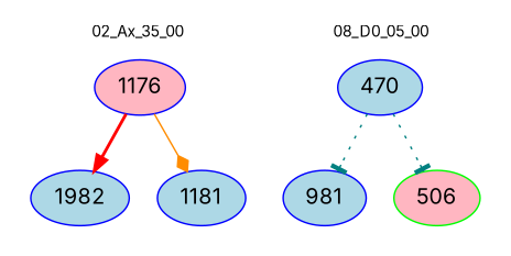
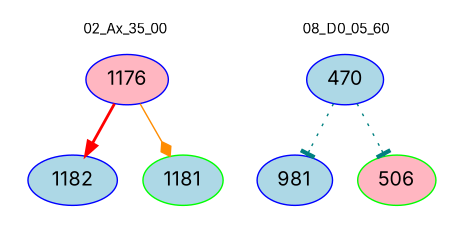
  digraph {
    fontname=Inter
    node [color=blue fillcolor=lightblue fontname=Inter style=filled]
    edge [arrowhead=tee color=teal fontname=Inter style=dotted]
    n1 [fillcolor=lightpink label=1176]
-   n2 [label=1982]
-   n3 [label=1181]
+   n2 [label=1182]
+   n3 [color=green label=1181]
    n4 [label=470]
    n5 [label=981]
    n6 [color=green fillcolor=lightpink label=506]
    subgraph cluster_1 {
      color=white
      fontsize=10
      label="02_Ax_35_00"
      n1
      n2
      n3
    }
    subgraph cluster_2 {
      color=white
      fontsize=10
-     label="08_D0_05_00"
+     label="08_D0_05_60"
      n4
      n5
      n6
    }
    n1 -> n2 [arrowhead=normal color=red style=bold]
    n1 -> n3 [arrowhead=diamond color=darkorange style=solid]
    n4 -> n5
    n4 -> n6
  }
